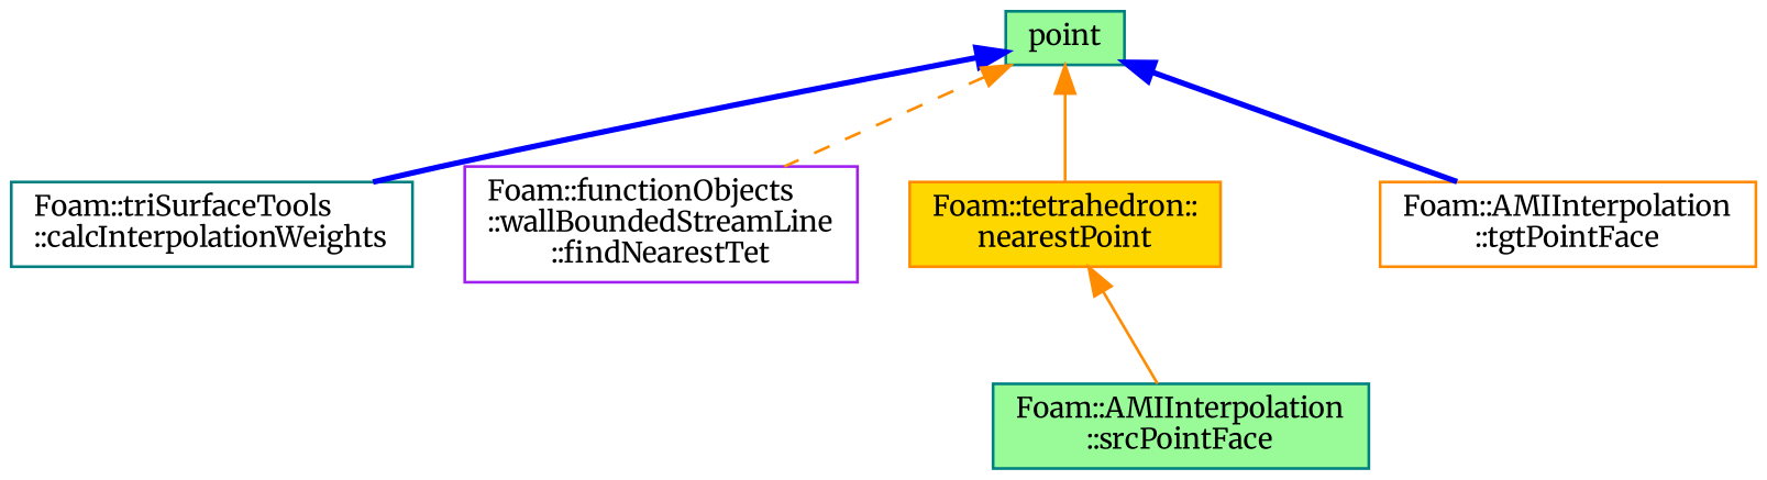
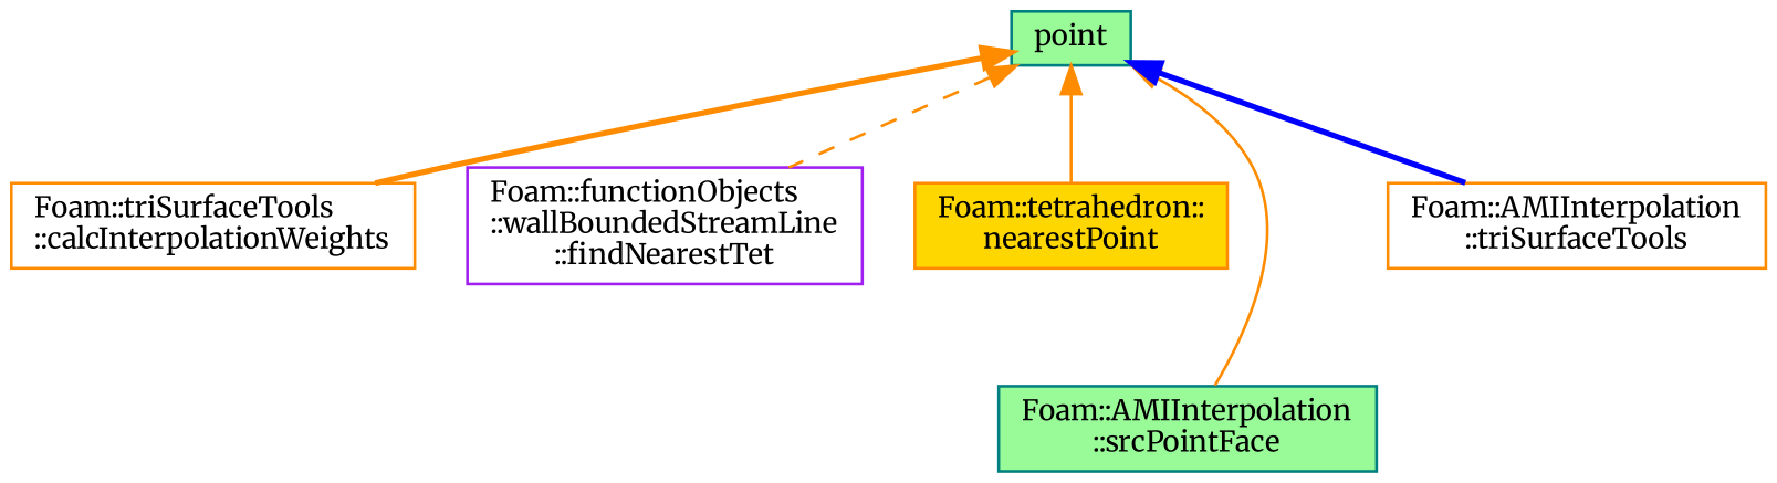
  digraph {
    fontname=Merriweather
    rankdir=TB
    node [color=teal fillcolor=white fontname=Merriweather fontsize=10 shape=box style=filled]
    edge [color=darkorange dir=back fontname=Merriweather fontsize=10 labelfontname=Helvetica labelfontsize=10 style=bold]
    n1 [fillcolor=palegreen fontcolor=black height=0.2 label=point width=0.4]
-   n2 [height=0.2 label="Foam::triSurfaceTools\l::calcInterpolationWeights" width=0.4]
+   n2 [color=darkorange height=0.2 label="Foam::triSurfaceTools\l::calcInterpolationWeights" width=0.4]
    n3 [color=purple height=0.2 label="Foam::functionObjects\l::wallBoundedStreamLine\l::findNearestTet" width=0.4]
    n4 [color=darkorange fillcolor=gold height=0.2 label="Foam::tetrahedron::\lnearestPoint" width=0.4]
    n5 [fillcolor=palegreen height=0.2 label="Foam::AMIInterpolation\l::srcPointFace" width=0.4]
-   n6 [color=darkorange height=0.2 label="Foam::AMIInterpolation\l::tgtPointFace" width=0.4]
-   n1 -> n2 [color=blue]
+   n6 [color=darkorange height=0.2 label="Foam::AMIInterpolation\l::triSurfaceTools" width=0.4]
+   n1 -> n2
    n1 -> n3 [style=dashed]
    n1 -> n4 [style=solid]
-   n4 -> n5 [style=solid]
+   n1 -> n5 [style=solid]
    n1 -> n6 [color=blue]
  }
